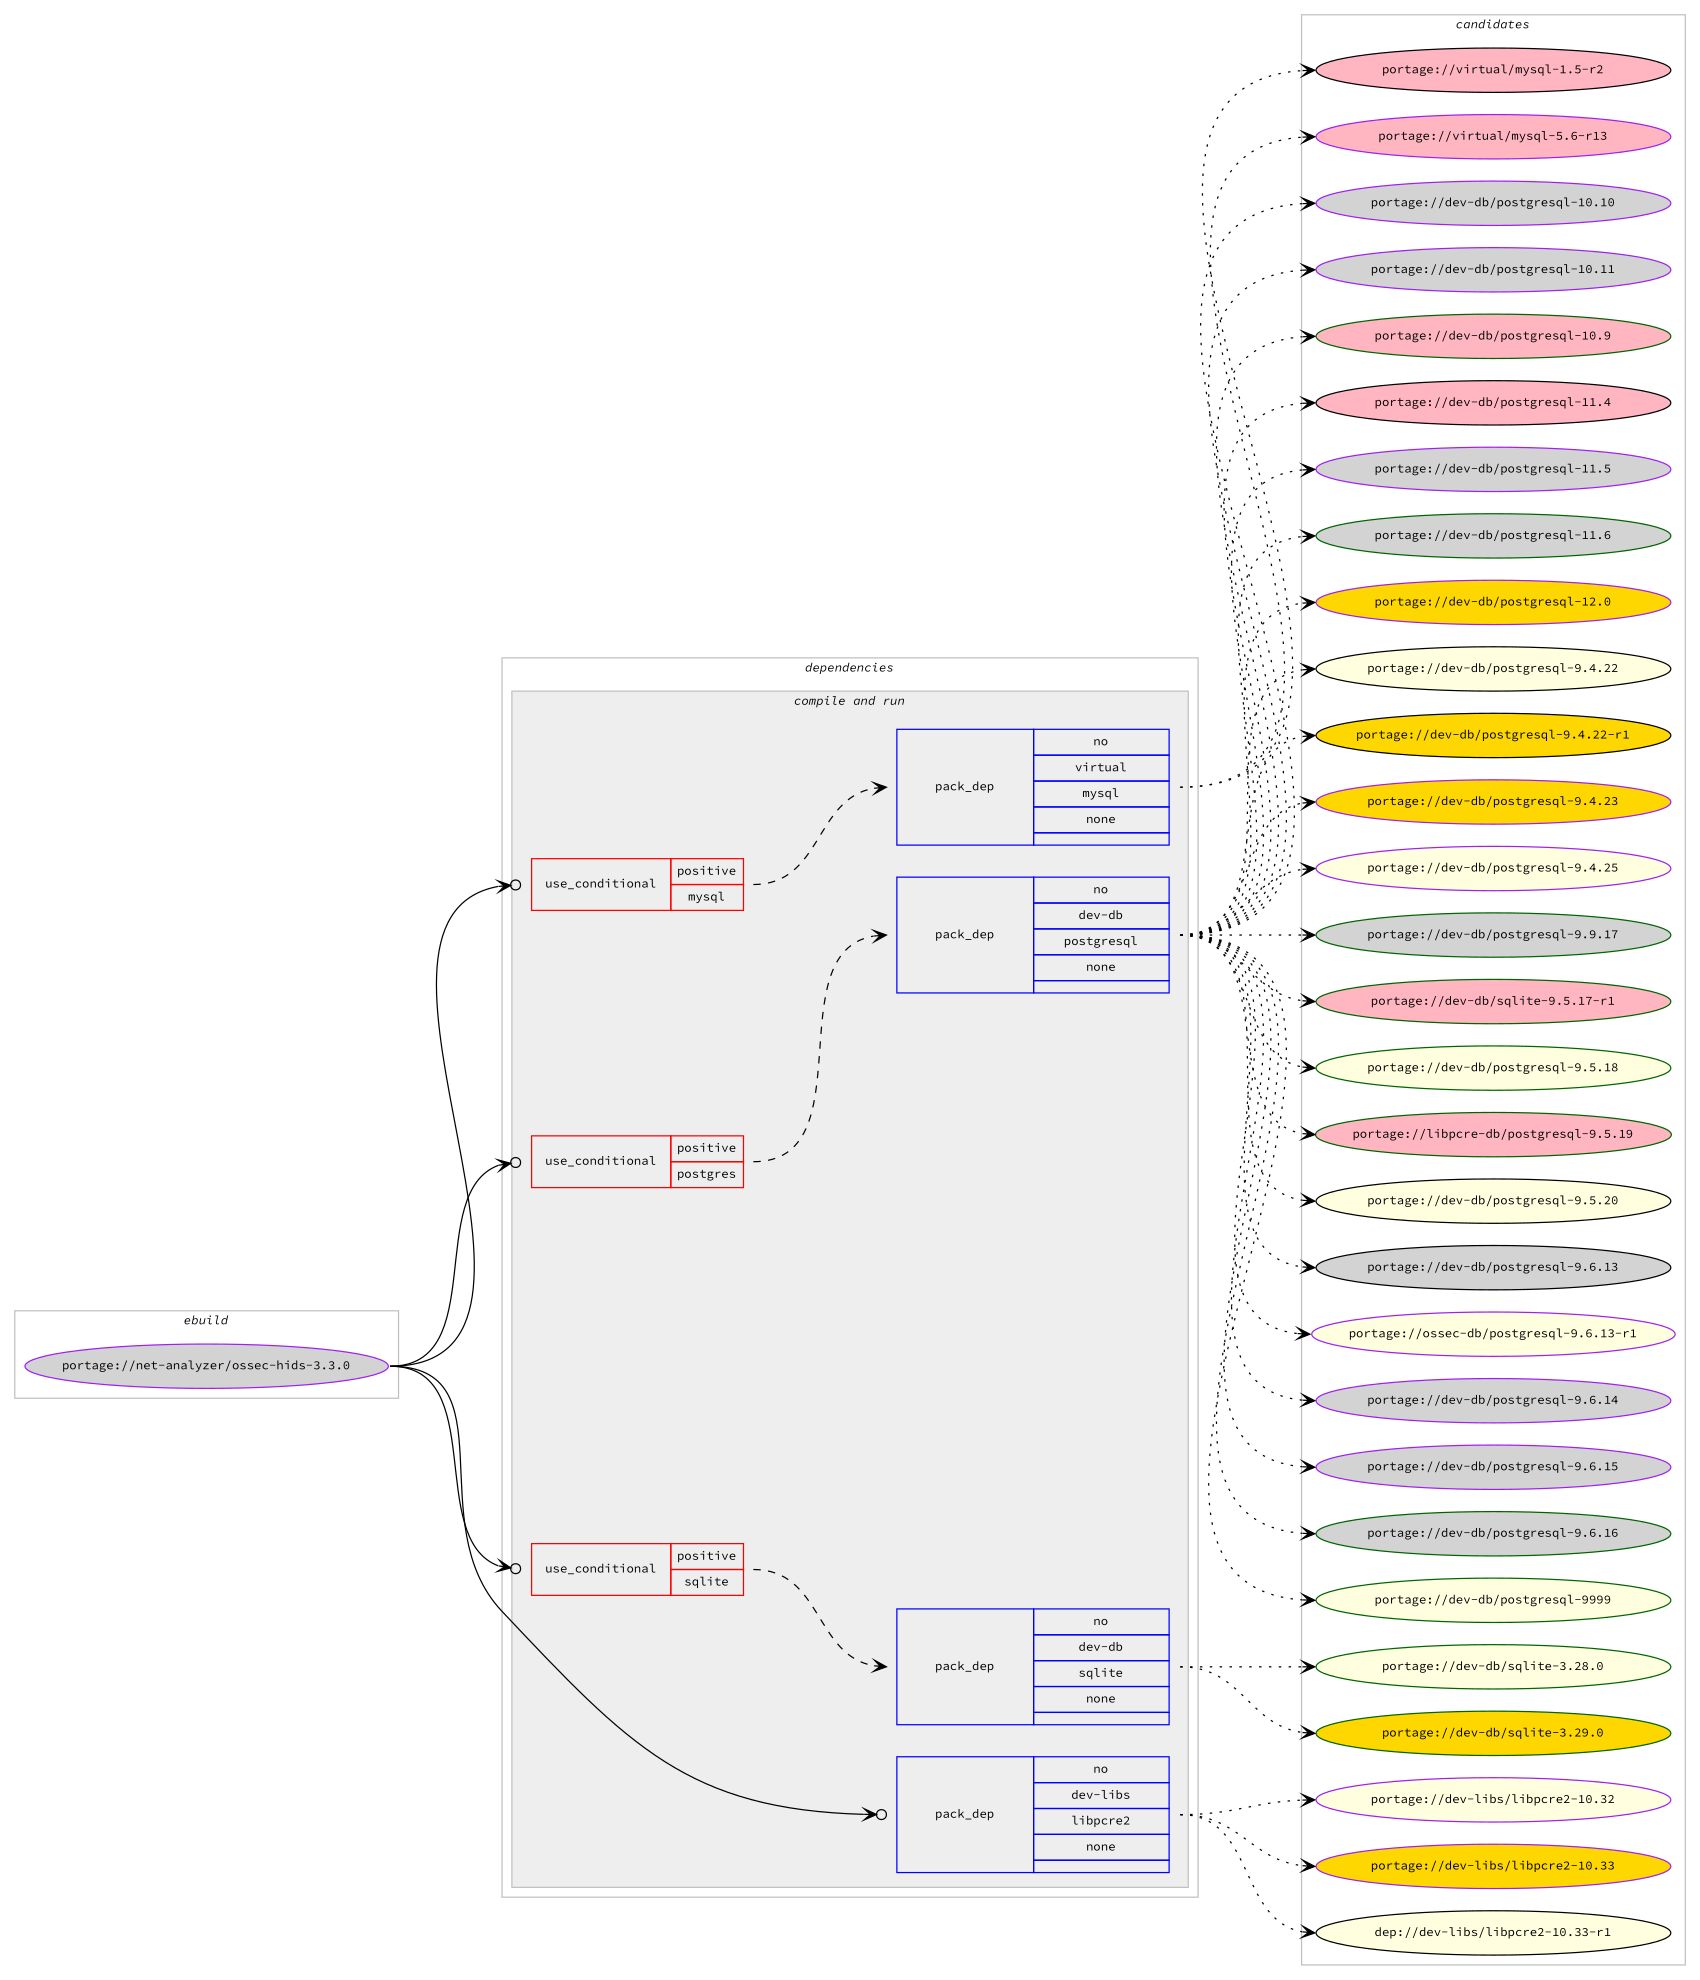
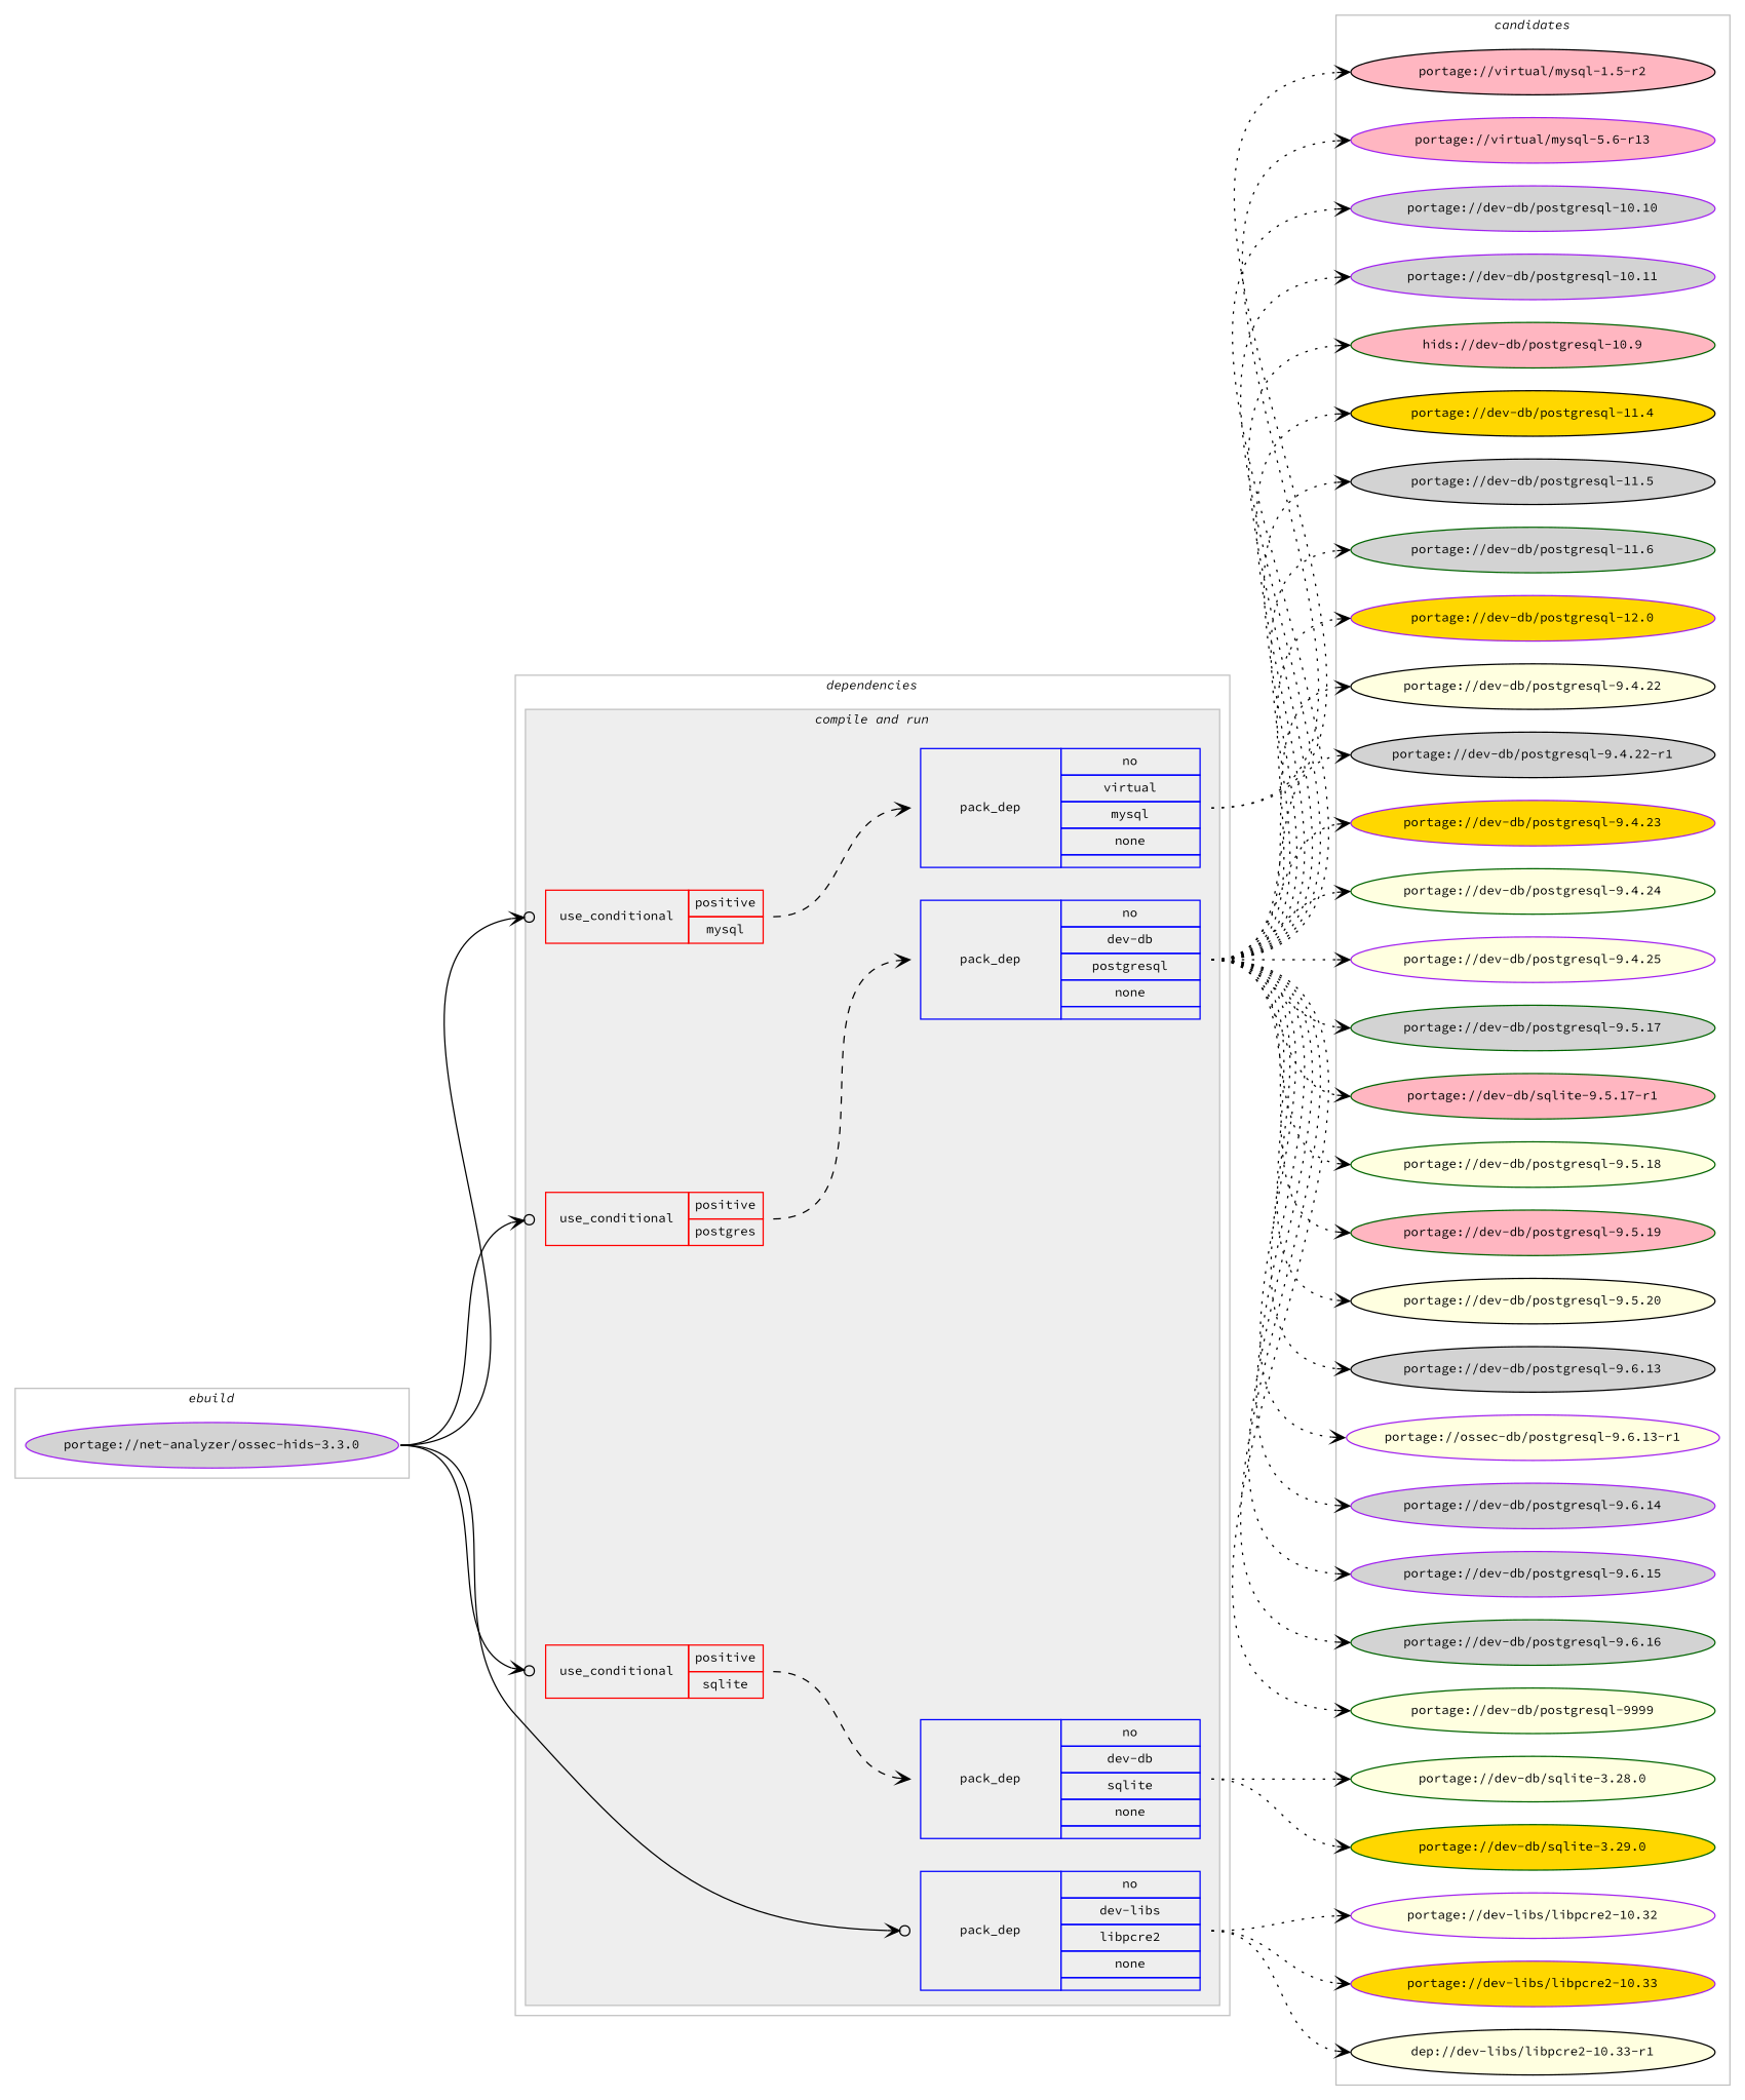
  digraph {
    compound=true
    concentrate=true
    fontname="Source Code Pro"
    fontsize=10
    newrank=true
    rankdir=LR
    ranksep=1.5
    node [color=purple fillcolor=lightgrey fontname="Source Code Pro" fontsize=10 style=filled]
    edge [arrowhead=vee fontname="Source Code Pro" headport=w style=dotted tailport=e weight=100]
    n1 [label="portage://net-analyzer/ossec-hids-3.3.0" width=4]
    n2 [color=blue label=<<TABLE BORDER="0" CELLBORDER="1" CELLSPACING="0" CELLPADDING="4" WIDTH="220"><TR><TD ROWSPAN="6" CELLPADDING="30">pack_dep</TD></TR><TR><TD WIDTH="110">no</TD></TR><TR><TD>virtual</TD></TR><TR><TD>mysql</TD></TR><TR><TD>none</TD></TR><TR><TD></TD></TR></TABLE>> shape=none fillcolor="" style=""]
    n3 [color=red label=<<TABLE BORDER="0" CELLBORDER="1" CELLSPACING="0" CELLPADDING="4"><TR><TD ROWSPAN="3" CELLPADDING="10">use_conditional</TD></TR><TR><TD>positive</TD></TR><TR><TD>mysql</TD></TR></TABLE>> shape=none fillcolor="" style=""]
    n4 [color=blue label=<<TABLE BORDER="0" CELLBORDER="1" CELLSPACING="0" CELLPADDING="4" WIDTH="220"><TR><TD ROWSPAN="6" CELLPADDING="30">pack_dep</TD></TR><TR><TD WIDTH="110">no</TD></TR><TR><TD>dev-db</TD></TR><TR><TD>postgresql</TD></TR><TR><TD>none</TD></TR><TR><TD></TD></TR></TABLE>> shape=none fillcolor="" style=""]
    n5 [color=red label=<<TABLE BORDER="0" CELLBORDER="1" CELLSPACING="0" CELLPADDING="4"><TR><TD ROWSPAN="3" CELLPADDING="10">use_conditional</TD></TR><TR><TD>positive</TD></TR><TR><TD>postgres</TD></TR></TABLE>> shape=none fillcolor="" style=""]
    n6 [color=blue label=<<TABLE BORDER="0" CELLBORDER="1" CELLSPACING="0" CELLPADDING="4" WIDTH="220"><TR><TD ROWSPAN="6" CELLPADDING="30">pack_dep</TD></TR><TR><TD WIDTH="110">no</TD></TR><TR><TD>dev-db</TD></TR><TR><TD>sqlite</TD></TR><TR><TD>none</TD></TR><TR><TD></TD></TR></TABLE>> shape=none fillcolor="" style=""]
    n7 [color=red label=<<TABLE BORDER="0" CELLBORDER="1" CELLSPACING="0" CELLPADDING="4"><TR><TD ROWSPAN="3" CELLPADDING="10">use_conditional</TD></TR><TR><TD>positive</TD></TR><TR><TD>sqlite</TD></TR></TABLE>> shape=none fillcolor="" style=""]
    n8 [color=blue label=<<TABLE BORDER="0" CELLBORDER="1" CELLSPACING="0" CELLPADDING="4" WIDTH="220"><TR><TD ROWSPAN="6" CELLPADDING="30">pack_dep</TD></TR><TR><TD WIDTH="110">no</TD></TR><TR><TD>dev-libs</TD></TR><TR><TD>libpcre2</TD></TR><TR><TD>none</TD></TR><TR><TD></TD></TR></TABLE>> shape=none fillcolor="" style=""]
    n9 [color=black fillcolor=lightpink label="portage://virtual/mysql-1.5-r2" width=4]
    n10 [fillcolor=lightpink label="portage://virtual/mysql-5.6-r13" width=4]
    n11 [label="portage://dev-db/postgresql-10.10" width=4]
    n12 [label="portage://dev-db/postgresql-10.11" width=4]
-   n13 [color=darkgreen fillcolor=lightpink label="portage://dev-db/postgresql-10.9" width=4]
-   n14 [color=black fillcolor=lightpink label="portage://dev-db/postgresql-11.4" width=4]
-   n15 [label="portage://dev-db/postgresql-11.5" width=4]
+   n13 [color=darkgreen fillcolor=lightpink label="hids://dev-db/postgresql-10.9" width=4]
+   n14 [color=black fillcolor=gold label="portage://dev-db/postgresql-11.4" width=4]
+   n15 [color=black label="portage://dev-db/postgresql-11.5" width=4]
    n16 [color=darkgreen label="portage://dev-db/postgresql-11.6" width=4]
    n17 [fillcolor=gold label="portage://dev-db/postgresql-12.0" width=4]
    n18 [color=black fillcolor=lightyellow label="portage://dev-db/postgresql-9.4.22" width=4]
-   n19 [color=black fillcolor=gold label="portage://dev-db/postgresql-9.4.22-r1" width=4]
+   n19 [color=black label="portage://dev-db/postgresql-9.4.22-r1" width=4]
    n20 [fillcolor=gold label="portage://dev-db/postgresql-9.4.23" width=4]
+   n21 [color=darkgreen fillcolor=lightyellow label="portage://dev-db/postgresql-9.4.24" width=4]
    n22 [fillcolor=lightyellow label="portage://dev-db/postgresql-9.4.25" width=4]
-   n23 [color=darkgreen label="portage://dev-db/postgresql-9.9.17" width=4]
+   n23 [color=darkgreen label="portage://dev-db/postgresql-9.5.17" width=4]
    n24 [color=darkgreen fillcolor=lightpink label="portage://dev-db/sqlite-9.5.17-r1" width=4]
    n25 [color=darkgreen fillcolor=lightyellow label="portage://dev-db/postgresql-9.5.18" width=4]
-   n26 [color=darkgreen fillcolor=lightpink label="portage://libpcre-db/postgresql-9.5.19" width=4]
+   n26 [color=darkgreen fillcolor=lightpink label="portage://dev-db/postgresql-9.5.19" width=4]
    n27 [color=black fillcolor=lightyellow label="portage://dev-db/postgresql-9.5.20" width=4]
    n28 [color=black label="portage://dev-db/postgresql-9.6.13" width=4]
    n29 [fillcolor=lightyellow label="portage://ossec-db/postgresql-9.6.13-r1" width=4]
    n30 [label="portage://dev-db/postgresql-9.6.14" width=4]
    n31 [label="portage://dev-db/postgresql-9.6.15" width=4]
    n32 [color=darkgreen label="portage://dev-db/postgresql-9.6.16" width=4]
    n33 [color=darkgreen fillcolor=lightyellow label="portage://dev-db/postgresql-9999" width=4]
    n34 [color=darkgreen fillcolor=lightyellow label="portage://dev-db/sqlite-3.28.0" width=4]
    n35 [color=darkgreen fillcolor=gold label="portage://dev-db/sqlite-3.29.0" width=4]
    n36 [fillcolor=lightyellow label="portage://dev-libs/libpcre2-10.32" width=4]
    n37 [fillcolor=gold label="portage://dev-libs/libpcre2-10.33" width=4]
    n38 [color=black fillcolor=lightyellow label="dep://dev-libs/libpcre2-10.33-r1" width=4]
    subgraph cluster_1 {
      color=gray
      label=<<i>ebuild</i>>
      rank=same
      n1
    }
    subgraph cluster_2 {
      color=gray
      label=<<i>dependencies</i>>
      subgraph cluster_3 {
        color=gray
        fillcolor="#eeeeee"
        label=<<i>compile</i>>
        style=filled
      }
      subgraph cluster_4 {
        color=gray
        fillcolor="#eeeeee"
        label=<<i>compile and run</i>>
        style=filled
        subgraph sub_5 {
          color=gray
          fillcolor="#eeeeee"
          label=<<i>compile and run</i>>
          style=filled
          n3
          subgraph sub_6 {
            color=gray
            fillcolor="#eeeeee"
            label=<<i>compile and run</i>>
            style=filled
            n2
          }
        }
        subgraph sub_7 {
          color=gray
          fillcolor="#eeeeee"
          label=<<i>compile and run</i>>
          style=filled
          n5
          subgraph sub_8 {
            color=gray
            fillcolor="#eeeeee"
            label=<<i>compile and run</i>>
            style=filled
            n4
          }
        }
        subgraph sub_9 {
          color=gray
          fillcolor="#eeeeee"
          label=<<i>compile and run</i>>
          style=filled
          n7
          subgraph sub_10 {
            color=gray
            fillcolor="#eeeeee"
            label=<<i>compile and run</i>>
            style=filled
            n6
          }
        }
        subgraph sub_11 {
          color=gray
          fillcolor="#eeeeee"
          label=<<i>compile and run</i>>
          style=filled
          n8
        }
      }
      subgraph cluster_12 {
        color=gray
        fillcolor="#eeeeee"
        label=<<i>run</i>>
        style=filled
      }
    }
    subgraph cluster_13 {
      color=gray
      label=<<i>candidates</i>>
      rank=same
      subgraph sub_14 {
        color=black
        label=<<i>candidates</i>>
        nodesep=1
        rank=same
        n9
        n10
      }
      subgraph sub_15 {
        color=black
        label=<<i>candidates</i>>
        nodesep=1
        rank=same
        n11
        n12
        n13
        n14
        n15
        n16
        n17
        n18
        n19
        n20
+       n21
        n22
        n23
        n24
        n25
        n26
        n27
        n28
        n29
        n30
        n31
        n32
        n33
      }
      subgraph sub_16 {
        color=black
        label=<<i>candidates</i>>
        nodesep=1
        rank=same
        n34
        n35
      }
      subgraph sub_17 {
        color=black
        label=<<i>candidates</i>>
        nodesep=1
        rank=same
        n36
        n37
        n38
      }
    }
    n1 -> n3 [arrowhead=odotvee style=solid weight=20]
    n1 -> n5 [arrowhead=odotvee style=solid weight=20]
    n1 -> n7 [arrowhead=odotvee style=solid weight=20]
    n1 -> n8 [arrowhead=odotvee style=solid weight=20]
    n2 -> n9
    n2 -> n10
    n3 -> n2 [style=dashed weight=20]
    n4 -> n11
    n4 -> n12
    n4 -> n13
    n4 -> n14
    n4 -> n15
    n4 -> n16
    n4 -> n17
    n4 -> n18
    n4 -> n19
    n4 -> n20
+   n4 -> n21
    n4 -> n22
    n4 -> n23
    n4 -> n24
    n4 -> n25
    n4 -> n26
    n4 -> n27
    n4 -> n28
    n4 -> n29
    n4 -> n30
    n4 -> n31
    n4 -> n32
    n4 -> n33
    n5 -> n4 [style=dashed weight=20]
    n6 -> n34
    n6 -> n35
    n7 -> n6 [style=dashed weight=20]
    n8 -> n36
    n8 -> n37
    n8 -> n38
  }
